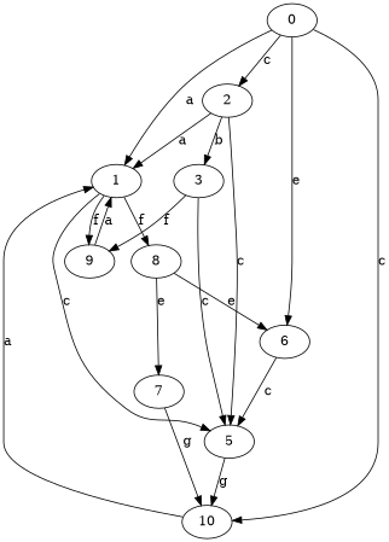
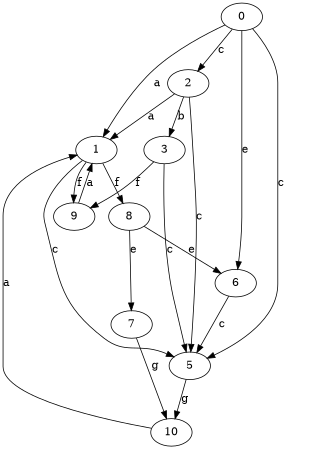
  strict digraph {
    1
    5
    8
    9
    10
    6
    7
    3
    n9 [label=2]
    0
    1 -> 5 [label=c]
    1 -> 8 [label=f]
    1 -> 9 [label=f]
    5 -> 10 [label=g]
    8 -> 6 [label=e]
    8 -> 7 [label=e]
    9 -> 1 [label=a]
    10 -> 1 [label=a]
    6 -> 5 [label=c]
    7 -> 10 [label=g]
    3 -> 5 [label=c]
    3 -> 9 [label=f]
    n9 -> 1 [label=a]
    n9 -> 5 [label=c]
    n9 -> 3 [label=b]
    0 -> 1 [label=a]
-   0 -> 10 [label=c]
+   0 -> 5 [label=c]
    0 -> 6 [label=e]
    0 -> n9 [label=c]
  }
